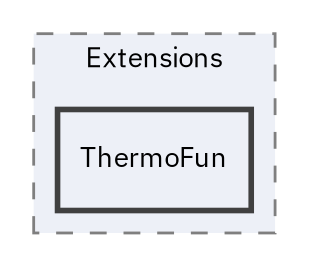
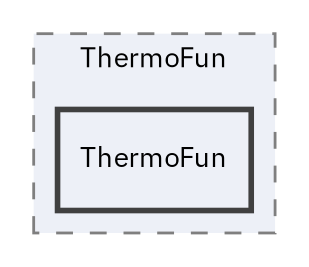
  digraph {
    compound=true
    fontname="IBM Plex Sans"
    n1 [color=grey25 fillcolor="#edf0f7" fontname="IBM Plex Sans" fontsize=10 label=ThermoFun shape=box style="filled,bold,"]
    subgraph cluster_1 {
      bgcolor="#edf0f7"
      fontsize=10
-     label=Extensions
+     label=ThermoFun
      pencolor=grey50
      style="filled,dashed,"
      n1
    }
  }
